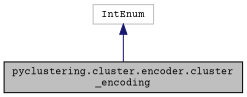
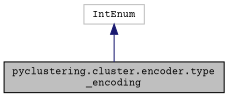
  digraph {
    fontname="Courier Prime"
    node [fontname="Courier Prime" fontsize=10 shape=record style=filled]
-   n1 [color=black fillcolor=grey75 fontcolor=black height=0.2 label="pyclustering.cluster.encoder.cluster\l_encoding" width=0.4]
+   n1 [color=black fillcolor=grey75 fontcolor=black height=0.2 label="pyclustering.cluster.encoder.type\l_encoding" width=0.4]
    n2 [color=grey75 fillcolor=white height=0.2 label=IntEnum width=0.4]
    n2 -> n1 [color=midnightblue dir=back fontname="Courier Prime" fontsize=10 labelfontname=Helvetica labelfontsize=10 style=solid]
  }
